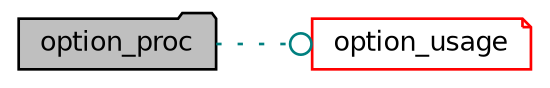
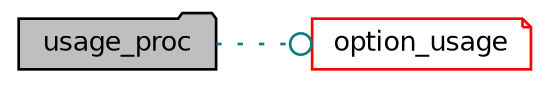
  digraph {
    rankdir=LR
    node [fontname=Helvetica fontsize=10 style=filled]
-   n1 [color=black fillcolor=grey75 fontcolor=black height=0.2 label=option_proc shape=folder width=0.4]
+   n1 [color=black fillcolor=grey75 fontcolor=black height=0.2 label=usage_proc shape=folder width=0.4]
    n2 [color=red fillcolor=white height=0.2 label=option_usage shape=note width=0.4]
    n1 -> n2 [color=teal fontname=Helvetica fontsize=10 labelfontname=Helvetica labelfontsize=10 style=dotted arrowhead=odot]
  }
